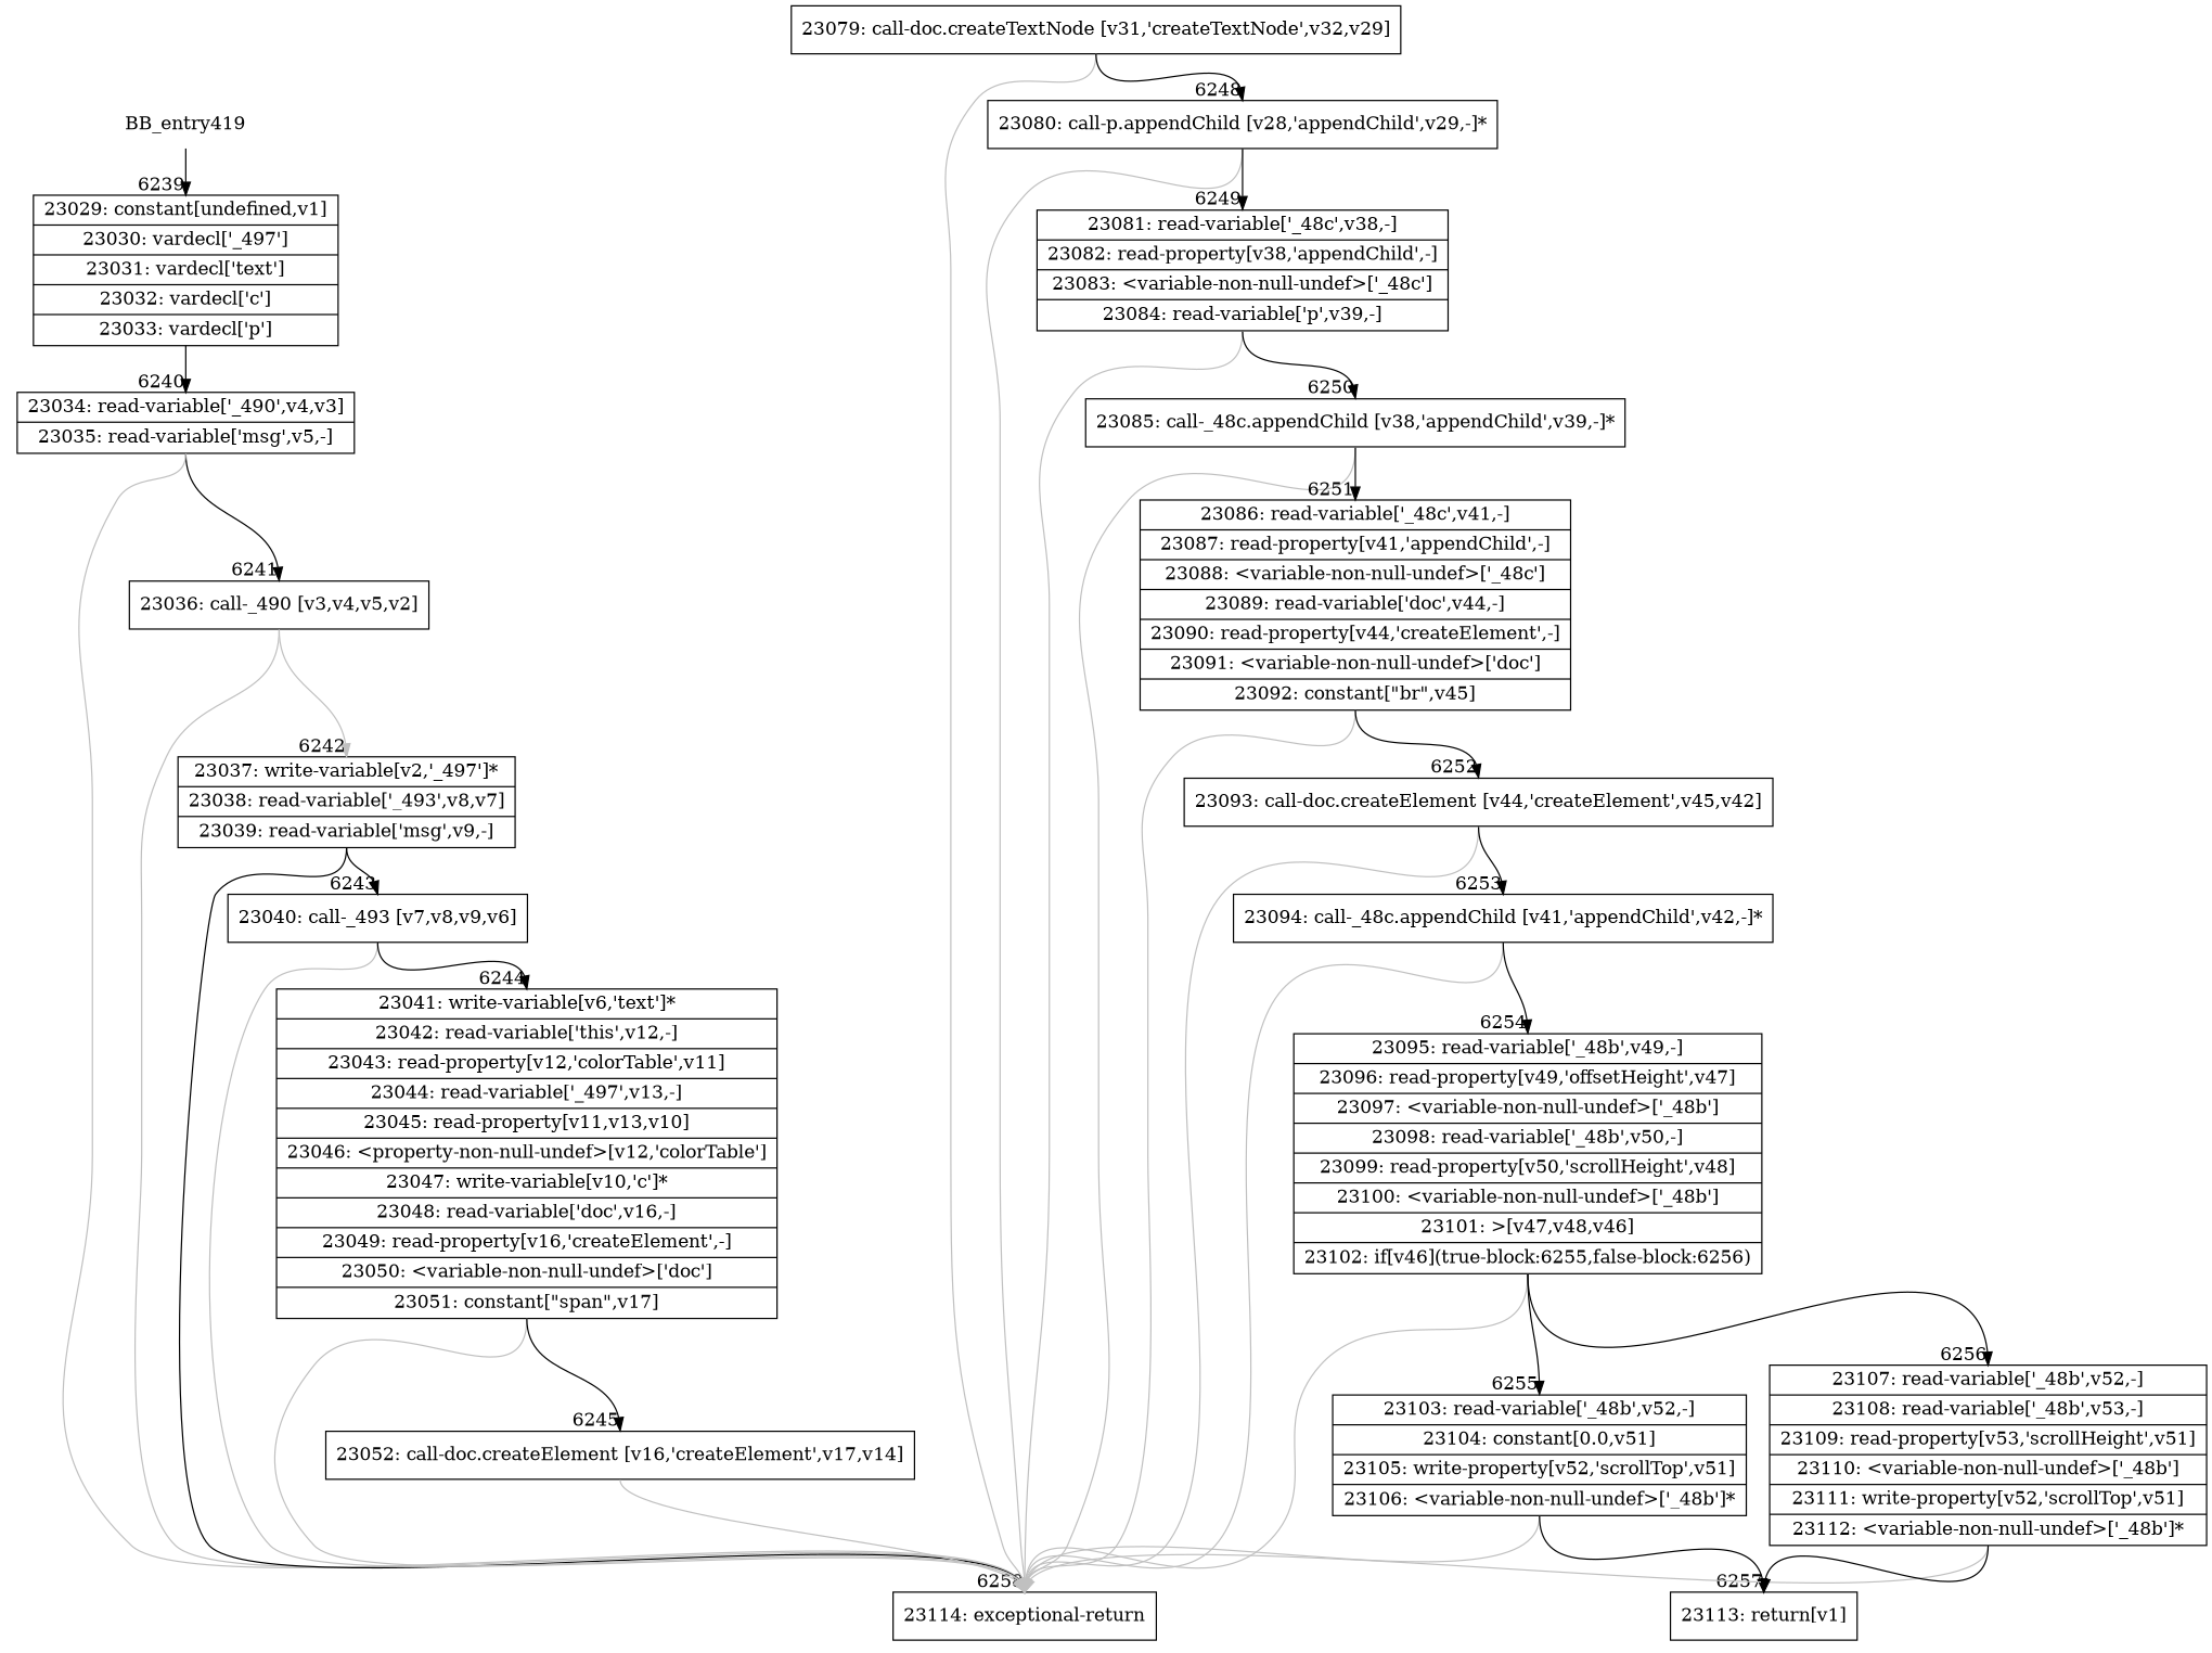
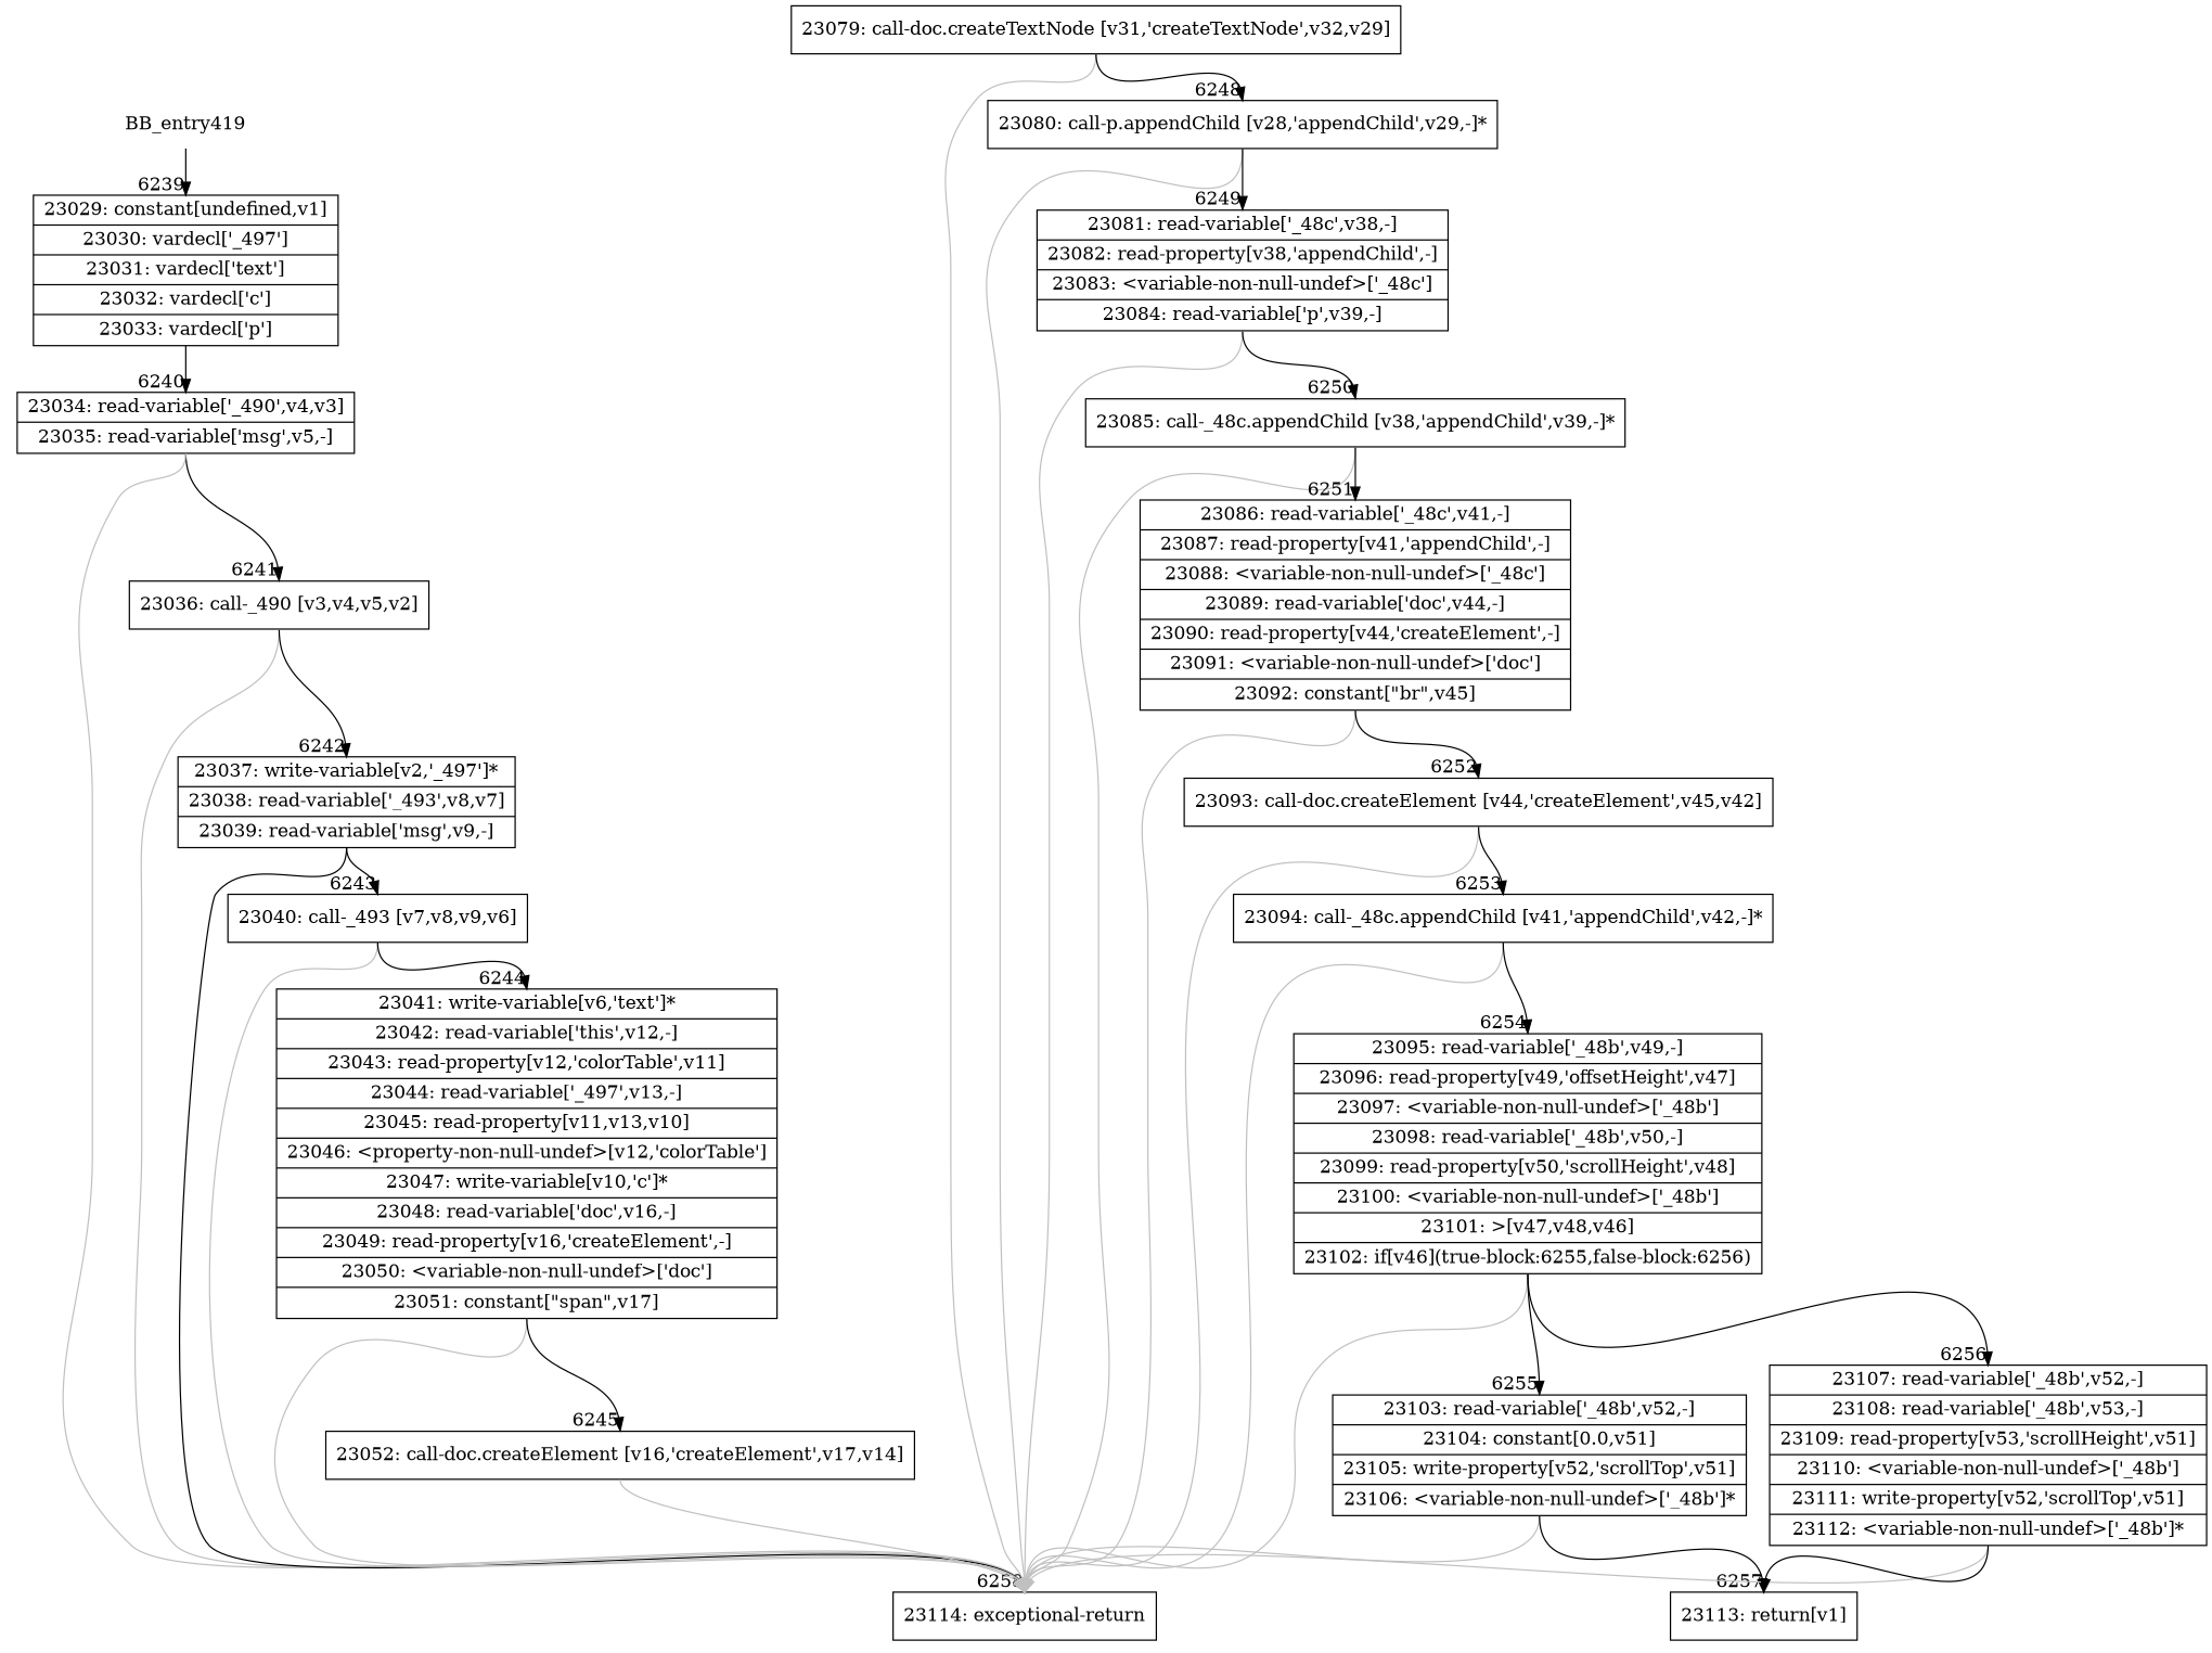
  digraph {
    rankdir=TD
    node [shape=record]
    edge [headport=n tailport=s]
    BB_entry419 [shape=none]
    n2 [label="{23029: constant[undefined,v1]|23030: vardecl['_497']|23031: vardecl['text']|23032: vardecl['c']|23033: vardecl['p']}"]
    n3 [label="{23034: read-variable['_490',v4,v3]|23035: read-variable['msg',v5,-]}"]
    n4 [label="{23036: call-_490 [v3,v4,v5,v2]}"]
    n5 [label="{23114: exceptional-return}"]
    n6 [label="{23037: write-variable[v2,'_497']*|23038: read-variable['_493',v8,v7]|23039: read-variable['msg',v9,-]}"]
    n7 [label="{23040: call-_493 [v7,v8,v9,v6]}"]
    n8 [label="{23041: write-variable[v6,'text']*|23042: read-variable['this',v12,-]|23043: read-property[v12,'colorTable',v11]|23044: read-variable['_497',v13,-]|23045: read-property[v11,v13,v10]|23046: \<property-non-null-undef\>[v12,'colorTable']|23047: write-variable[v10,'c']*|23048: read-variable['doc',v16,-]|23049: read-property[v16,'createElement',-]|23050: \<variable-non-null-undef\>['doc']|23051: constant[\"span\",v17]}"]
    n9 [label="{23052: call-doc.createElement [v16,'createElement',v17,v14]}"]
    n10 [label="{23079: call-doc.createTextNode [v31,'createTextNode',v32,v29]}"]
    n11 [label="{23080: call-p.appendChild [v28,'appendChild',v29,-]*}"]
    n12 [label="{23081: read-variable['_48c',v38,-]|23082: read-property[v38,'appendChild',-]|23083: \<variable-non-null-undef\>['_48c']|23084: read-variable['p',v39,-]}"]
    n13 [label="{23085: call-_48c.appendChild [v38,'appendChild',v39,-]*}"]
    n14 [label="{23086: read-variable['_48c',v41,-]|23087: read-property[v41,'appendChild',-]|23088: \<variable-non-null-undef\>['_48c']|23089: read-variable['doc',v44,-]|23090: read-property[v44,'createElement',-]|23091: \<variable-non-null-undef\>['doc']|23092: constant[\"br\",v45]}"]
    n15 [label="{23093: call-doc.createElement [v44,'createElement',v45,v42]}"]
    n16 [label="{23094: call-_48c.appendChild [v41,'appendChild',v42,-]*}"]
    n17 [label="{23095: read-variable['_48b',v49,-]|23096: read-property[v49,'offsetHeight',v47]|23097: \<variable-non-null-undef\>['_48b']|23098: read-variable['_48b',v50,-]|23099: read-property[v50,'scrollHeight',v48]|23100: \<variable-non-null-undef\>['_48b']|23101: \>[v47,v48,v46]|23102: if[v46](true-block:6255,false-block:6256)}"]
    n18 [label="{23103: read-variable['_48b',v52,-]|23104: constant[0.0,v51]|23105: write-property[v52,'scrollTop',v51]|23106: \<variable-non-null-undef\>['_48b']*}"]
    n19 [label="{23107: read-variable['_48b',v52,-]|23108: read-variable['_48b',v53,-]|23109: read-property[v53,'scrollHeight',v51]|23110: \<variable-non-null-undef\>['_48b']|23111: write-property[v52,'scrollTop',v51]|23112: \<variable-non-null-undef\>['_48b']*}"]
    n20 [label="{23113: return[v1]}"]
    BB_entry419 -> n2 [headlabel="    6239"]
    n2 -> n3 [headlabel="      6240"]
    n3 -> n4 [headlabel="      6241"]
    n3 -> n5 [color=gray headlabel="      6258"]
    n4 -> n5 [color=gray]
-   n4 -> n6 [headlabel="      6242" color=gray]
+   n4 -> n6 [headlabel="      6242"]
    n6 -> n5 [color=black]
    n6 -> n7 [headlabel="      6243"]
    n7 -> n5 [color=gray]
    n7 -> n8 [headlabel="      6244"]
    n8 -> n5 [color=gray]
    n8 -> n9 [headlabel="      6245"]
    n9 -> n5 [color=gray]
    n10 -> n5 [color=gray]
    n10 -> n11 [headlabel="      6248"]
    n11 -> n5 [color=gray]
    n11 -> n12 [headlabel="      6249"]
    n12 -> n5 [color=gray]
    n12 -> n13 [headlabel="      6250"]
    n13 -> n5 [color=gray]
    n13 -> n14 [headlabel="      6251"]
    n14 -> n5 [color=gray]
    n14 -> n15 [headlabel="      6252"]
    n15 -> n5 [color=gray]
    n15 -> n16 [headlabel="      6253"]
    n16 -> n5 [color=gray]
    n16 -> n17 [headlabel="      6254"]
    n17 -> n5 [color=gray]
    n17 -> n18 [headlabel="      6255"]
    n17 -> n19 [headlabel="      6256"]
    n18 -> n5 [color=gray]
    n18 -> n20 [headlabel="      6257"]
    n19 -> n5 [color=gray]
    n19 -> n20
  }
